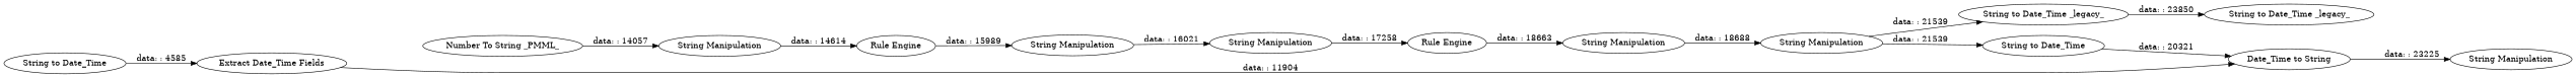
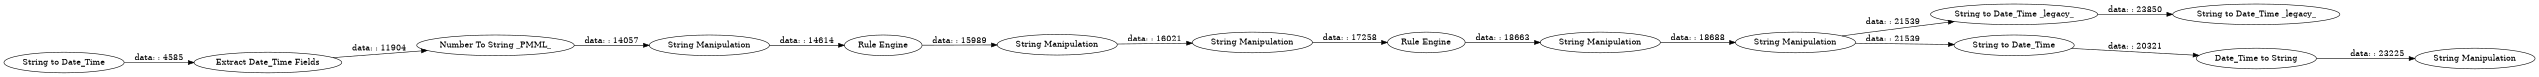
  digraph {
    rankdir=LR
    n1 [label="String to Date_Time"]
    n2 [label="Extract Date_Time Fields"]
    n3 [label="Number To String _PMML_"]
    n4 [label="String Manipulation"]
    n5 [label="String Manipulation"]
    n6 [label="String to Date_Time _legacy_"]
    n7 [label="String to Date_Time"]
    n8 [label="String to Date_Time _legacy_"]
    n9 [label="Date_Time to String"]
    n10 [label="String Manipulation"]
    n11 [label="Rule Engine"]
    n12 [label="String Manipulation"]
    n13 [label="Rule Engine"]
    n14 [label="String Manipulation"]
    n15 [label="String Manipulation"]
    n1 -> n2 [label="data: : 4585"]
-   n2 -> n9 [label="data: : 11904"]
+   n2 -> n3 [label="data: : 11904"]
    n3 -> n4 [label="data: : 14057"]
    n4 -> n13 [label="data: : 14614"]
    n5 -> n6 [label="data: : 21539"]
    n5 -> n7 [label="data: : 21539"]
    n6 -> n8 [label="data: : 23850"]
    n7 -> n9 [label="data: : 20321"]
    n9 -> n15 [label="data: : 23225"]
    n10 -> n11 [label="data: : 17258"]
    n11 -> n12 [label="data: : 18663"]
    n12 -> n5 [label="data: : 18688"]
    n13 -> n14 [label="data: : 15989"]
    n14 -> n10 [label="data: : 16021"]
  }
